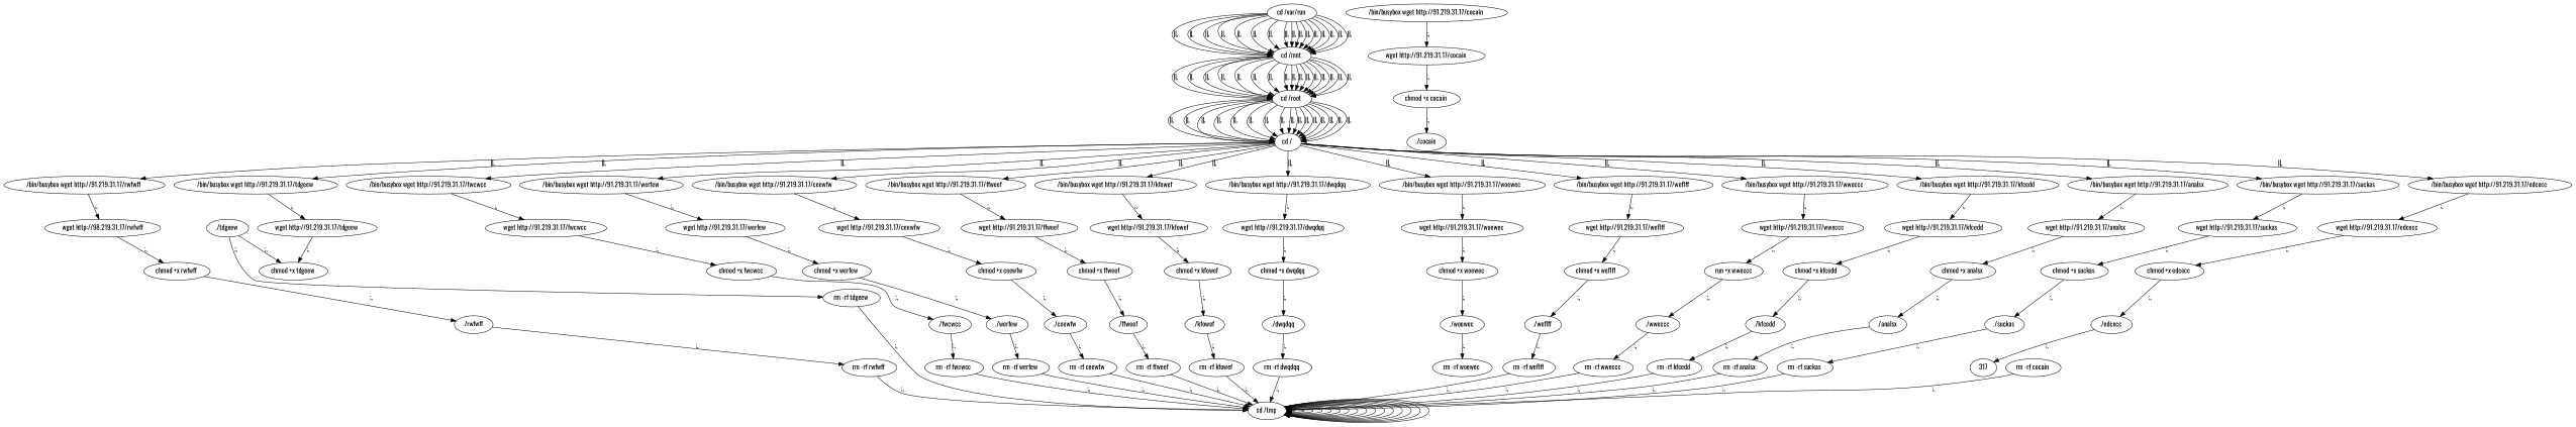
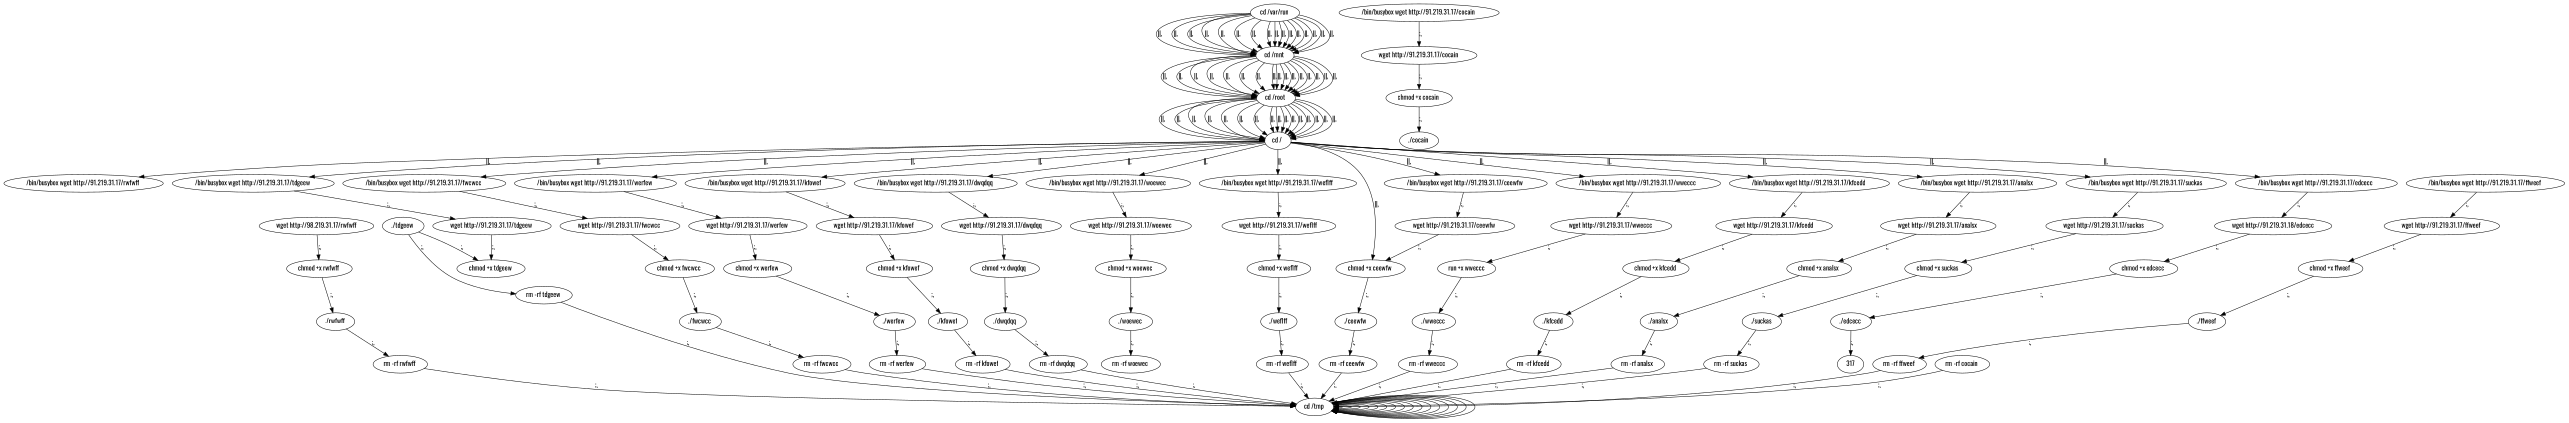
  digraph {
    fontname=Oswald
    node [fontname=Oswald]
    edge [fontname=Oswald]
    n1 [label="cd /tmp "]
    n2 [label="cd /var/run "]
    n3 [label="cd /mnt "]
    n4 [label="cd /root "]
    n5 [label="cd / "]
    n6 [label="/bin/busybox wget http://91.219.31.17/rwfwff "]
    n7 [label="/bin/busybox wget http://91.219.31.17/fwcwcc "]
    n8 [label="/bin/busybox wget http://91.219.31.17/werfew "]
    n9 [label="/bin/busybox wget http://91.219.31.17/tdgeew "]
    n10 [label="/bin/busybox wget http://91.219.31.17/ceewfw "]
    n11 [label="/bin/busybox wget http://91.219.31.17/ffweef "]
    n12 [label="/bin/busybox wget http://91.219.31.17/kfowef "]
    n13 [label="/bin/busybox wget http://91.219.31.17/dwqdqq "]
    n14 [label="/bin/busybox wget http://91.219.31.17/woewec "]
    n15 [label="/bin/busybox wget http://91.219.31.17/weflff "]
    n16 [label="/bin/busybox wget http://91.219.31.17/wweccc "]
    n17 [label="/bin/busybox wget http://91.219.31.17/kfcedd "]
    n18 [label="/bin/busybox wget http://91.219.31.17/analsx "]
    n19 [label="/bin/busybox wget http://91.219.31.17/suckas "]
    n20 [label="/bin/busybox wget http://91.219.31.17/edcecc "]
    n21 [label="wget http://98.219.31.17/rwfwff"]
    n22 [label="wget http://91.219.31.17/fwcwcc "]
    n23 [label="wget http://91.219.31.17/werfew "]
    n24 [label="wget http://91.219.31.17/tdgeew "]
    n25 [label="wget http://91.219.31.17/ceewfw "]
    n26 [label="wget http://91.219.31.17/ffweef "]
    n27 [label="wget http://91.219.31.17/kfowef "]
    n28 [label="wget http://91.219.31.17/dwqdqq "]
    n29 [label="wget http://91.219.31.17/woewec "]
    n30 [label="wget http://91.219.31.17/weflff "]
    n31 [label="wget http://91.219.31.17/wweccc "]
    n32 [label="wget http://91.219.31.17/kfcedd "]
    n33 [label="/bin/busybox wget http://91.219.31.17/cocain "]
    n34 [label="wget http://91.219.31.17/cocain "]
    n35 [label="wget http://91.219.31.17/analsx "]
    n36 [label="wget http://91.219.31.17/suckas "]
-   n37 [label="wget http://91.219.31.17/edcecc "]
+   n37 [label="wget http://91.219.31.18/edcecc"]
    n38 [label="chmod +x rwfwff "]
    n39 [label="./rwfwff "]
    n40 [label="rm -rf rwfwff "]
    n41 [label="chmod +x fwcwcc "]
    n42 [label="./fwcwcc "]
    n43 [label="rm -rf fwcwcc "]
    n44 [label="chmod +x werfew "]
    n45 [label="./werfew "]
    n46 [label="rm -rf werfew "]
    n47 [label="chmod +x tdgeew "]
    n48 [label="./tdgeew "]
    n49 [label="rm -rf tdgeew "]
    n50 [label="chmod +x ceewfw "]
    n51 [label="./ceewfw "]
    n52 [label="rm -rf ceewfw "]
    n53 [label="chmod +x ffweef "]
    n54 [label="./ffweef "]
    n55 [label="rm -rf ffweef "]
    n56 [label="chmod +x kfowef "]
    n57 [label="./kfowef "]
    n58 [label="rm -rf kfowef "]
    n59 [label="chmod +x dwqdqq "]
    n60 [label="./dwqdqq "]
    n61 [label="rm -rf dwqdqq "]
    n62 [label="chmod +x woewec "]
    n63 [label="./woewec "]
    n64 [label="rm -rf woewec "]
    n65 [label="chmod +x weflff "]
    n66 [label="./weflff "]
    n67 [label="rm -rf weflff "]
    n68 [label="run +x wweccc"]
    n69 [label="./wweccc "]
    n70 [label="rm -rf wweccc "]
    n71 [label="chmod +x kfcedd "]
    n72 [label="./kfcedd "]
    n73 [label="rm -rf kfcedd "]
    n74 [label="chmod +x cocain "]
    n75 [label="./cocain "]
    n76 [label="rm -rf cocain "]
    n77 [label="chmod +x analsx "]
    n78 [label="./analsx "]
    n79 [label="rm -rf analsx "]
    n80 [label="chmod +x suckas "]
    n81 [label="./suckas "]
    n82 [label="rm -rf suckas "]
    n83 [label="chmod +x edcecc "]
    n84 [label="./edcecc "]
    317
    n1 -> n1
    n1 -> n1
    n1 -> n1
    n1 -> n1
    n1 -> n1
    n1 -> n1
    n1 -> n1
    n1 -> n1
    n1 -> n1
    n1 -> n1
    n1 -> n1
    n1 -> n1
    n1 -> n1
    n1 -> n1
    n1 -> n1
    n1 -> n1
    n2 -> n3 [label="||,"]
    n2 -> n3 [label="||,"]
    n2 -> n3 [label="||,"]
    n2 -> n3 [label="||,"]
    n2 -> n3 [label="||,"]
    n2 -> n3 [label="||,"]
    n2 -> n3 [label="||,"]
    n2 -> n3 [label="||,"]
    n2 -> n3 [label="||,"]
    n2 -> n3 [label="||,"]
    n2 -> n3 [label="||,"]
    n2 -> n3 [label="||,"]
    n2 -> n3 [label="||,"]
    n2 -> n3 [label="||,"]
    n2 -> n3 [label="||,"]
    n2 -> n3 [label="||,"]
    n3 -> n4 [label="||,"]
    n3 -> n4 [label="||,"]
    n3 -> n4 [label="||,"]
    n3 -> n4 [label="||,"]
    n3 -> n4 [label="||,"]
    n3 -> n4 [label="||,"]
    n3 -> n4 [label="||,"]
    n3 -> n4 [label="||,"]
    n3 -> n4 [label="||,"]
    n3 -> n4 [label="||,"]
    n3 -> n4 [label="||,"]
    n3 -> n4 [label="||,"]
    n3 -> n4 [label="||,"]
    n3 -> n4 [label="||,"]
    n3 -> n4 [label="||,"]
    n3 -> n4 [label="||,"]
    n4 -> n5 [label="||,"]
    n4 -> n5 [label="||,"]
    n4 -> n5 [label="||,"]
    n4 -> n5 [label="||,"]
    n4 -> n5 [label="||,"]
    n4 -> n5 [label="||,"]
    n4 -> n5 [label="||,"]
    n4 -> n5 [label="||,"]
    n4 -> n5 [label="||,"]
    n4 -> n5 [label="||,"]
    n4 -> n5 [label="||,"]
    n4 -> n5 [label="||,"]
    n4 -> n5 [label="||,"]
    n4 -> n5 [label="||,"]
    n4 -> n5 [label="||,"]
    n4 -> n5 [label="||,"]
    n5 -> n6 [label="||,"]
    n5 -> n7 [label="||,"]
    n5 -> n8 [label="||,"]
    n5 -> n9 [label="||,"]
    n5 -> n10 [label="||,"]
-   n5 -> n11 [label="||,"]
+   n5 -> n50 [label="||,"]
    n5 -> n12 [label="||,"]
    n5 -> n13 [label="||,"]
    n5 -> n14 [label="||,"]
    n5 -> n15 [label="||,"]
    n5 -> n16 [label="||,"]
    n5 -> n17 [label="||,"]
    n5 -> n18 [label="||,"]
    n5 -> n19 [label="||,"]
    n5 -> n20 [label="||,"]
-   n6 -> n21 [label=";,"]
    n7 -> n22 [label=";,"]
    n8 -> n23 [label=";,"]
    n9 -> n24 [label=";,"]
    n10 -> n25 [label=";,"]
    n11 -> n26 [label=";,"]
    n12 -> n27 [label=";,"]
    n13 -> n28 [label=";,"]
    n14 -> n29 [label=";,"]
    n15 -> n30 [label=";,"]
    n16 -> n31 [label=";,"]
    n17 -> n32 [label=";,"]
    n18 -> n35 [label=";,"]
    n19 -> n36 [label=";,"]
    n20 -> n37 [label=";,"]
    n21 -> n38 [label=";,"]
    n22 -> n41 [label=";,"]
    n23 -> n44 [label=";,"]
    n24 -> n47 [label=";,"]
    n25 -> n50 [label=";,"]
    n26 -> n53 [label=";,"]
    n27 -> n56 [label=";,"]
    n28 -> n59 [label=";,"]
    n29 -> n62 [label=";,"]
    n30 -> n65 [label=";,"]
    n31 -> n68 [label=";,"]
    n32 -> n71 [label=";,"]
    n33 -> n34 [label=";,"]
    n34 -> n74 [label=";,"]
    n35 -> n77 [label=";,"]
    n36 -> n80 [label=";,"]
    n37 -> n83 [label=";,"]
    n38 -> n39 [label=";,"]
    n39 -> n40 [label=";,"]
    n40 -> n1 [label=";,"]
    n41 -> n42 [label=";,"]
    n42 -> n43 [label=";,"]
    n43 -> n1 [label=";,"]
    n44 -> n45 [label=";,"]
    n45 -> n46 [label=";,"]
    n46 -> n1 [label=";,"]
    n48 -> n47 [label=";,"]
    n48 -> n49 [label=";,"]
    n49 -> n1 [label=";,"]
    n50 -> n51 [label=";,"]
    n51 -> n52 [label=";,"]
    n52 -> n1 [label=";,"]
    n53 -> n54 [label=";,"]
    n54 -> n55 [label=";,"]
    n55 -> n1 [label=";,"]
    n56 -> n57 [label=";,"]
    n57 -> n58 [label=";,"]
    n58 -> n1 [label=";,"]
    n59 -> n60 [label=";,"]
    n60 -> n61 [label=";,"]
    n61 -> n1 [label=";,"]
    n62 -> n63 [label=";,"]
    n63 -> n64 [label=";,"]
    n65 -> n66 [label=";,"]
    n66 -> n67 [label=";,"]
    n67 -> n1 [label=";,"]
    n68 -> n69 [label=";,"]
    n69 -> n70 [label=";,"]
    n70 -> n1 [label=";,"]
    n71 -> n72 [label=";,"]
    n72 -> n73 [label=";,"]
    n73 -> n1 [label=";,"]
    n74 -> n75 [label=";,"]
    n76 -> n1 [label=";,"]
    n77 -> n78 [label=";,"]
    n78 -> n79 [label=";,"]
    n79 -> n1 [label=";,"]
    n80 -> n81 [label=";,"]
    n81 -> n82 [label=";,"]
    n82 -> n1 [label=";,"]
    n83 -> n84 [label=";,"]
    n84 -> 317 [label=";,"]
  }
